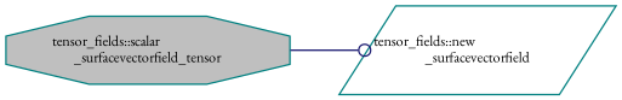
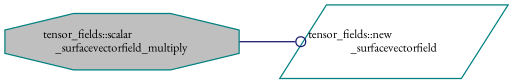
  digraph {
    rankdir=LR
    fontname="EB Garamond"
    node [color=teal fontname="EB Garamond" fontsize=10 style=filled]
-   n1 [fillcolor=grey75 fontcolor=black height=0.2 label="tensor_fields::scalar\l_surfacevectorfield_tensor" shape=octagon width=0.4]
+   n1 [fillcolor=grey75 fontcolor=black height=0.2 label="tensor_fields::scalar\l_surfacevectorfield_multiply" shape=octagon width=0.4]
    n2 [fillcolor=white height=0.2 label="tensor_fields::new\l_surfacevectorfield" shape=parallelogram width=0.4]
    n1 -> n2 [color=midnightblue fontname="EB Garamond" fontsize=10 labelfontname=Helvetica labelfontsize=10 style=solid arrowhead=odot]
  }
